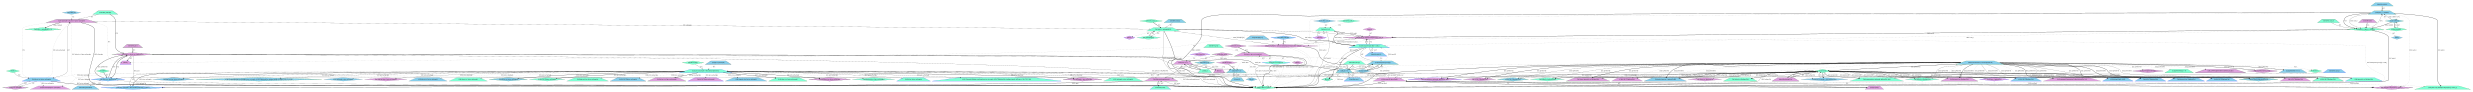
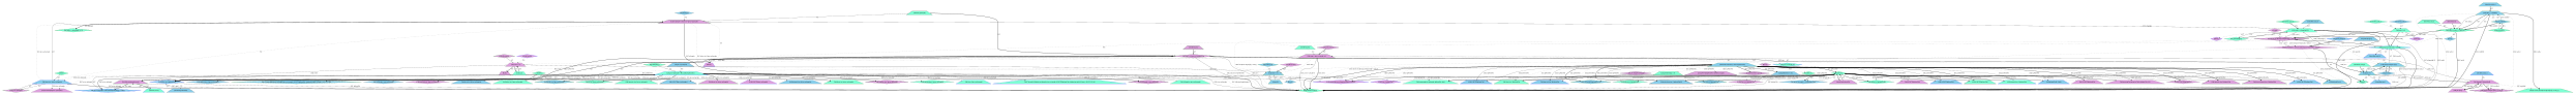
  digraph {
    fontname=Ubuntu
    node [color=gray40 fillcolor=skyblue fontname=Ubuntu shape=trapezium style=filled]
    edge [arrowhead=onormal fontname=Ubuntu style=dotted]
    n1 [fillcolor=aquamarine label="(Call,iadd_l = pSample[j*2])"]
    n2 [color=black fillcolor=plum label="(Call,(short int) (bswapLE16(psrc[0]) + iadd_l))" shape=diamond]
-   n3 [color=blue fillcolor=aquamarine label="(Call,bswapLE16(psrc[0]) + iadd_l)"]
+   n3 [color=blue fillcolor=aquamarine label="(Call,bswapLE16(psrc[0]) + iadd_l)" shape=diamond]
    n4 [color=blue fillcolor=plum label="(Block,)" shape=diamond]
    n5 [color=darkgreen fillcolor=aquamarine label="(MethodReturn,UINT)" shape=diamond]
    n6 [fillcolor=aquamarine label="(Call,pSample[j*2])" shape=diamond]
    n7 [fillcolor=plum label="(Call,pSample[j*2] = (short int) (bswapLE16(psrc[0]) + iadd_l))" shape=diamond]
    n8 [color=blue label="(Identifier,iadd_l)"]
    n9 [color=darkgreen fillcolor=plum label="(Call,*pSample = (short int *)pIns->pSample)"]
    n10 [color=blue label="(Call,(short int *)pIns->pSample)"]
    n11 [color=darkgreen fillcolor=aquamarine label="(Call,iadd_r = pSample[j*2+1])" shape=diamond]
    n12 [color=blue fillcolor=plum label="(Block,)"]
    n13 [color=darkgreen fillcolor=plum label="(Call,pIns->pSample)" shape=diamond]
    n14 [fillcolor=plum label="(Call,FreeSample(pIns->pSample))"]
    n15 [color=blue fillcolor=aquamarine label="(Call,pIns->pSample = AllocateSample(mem))"]
    n16 [color=darkgreen fillcolor=plum label="(Call,AllocateSample(mem))"]
    n17 [label="(Call,(signed char *)pIns->pSample)"]
    n18 [color=darkgreen fillcolor=aquamarine label="(Call,(short int *)pIns->pSample)"]
    n19 [color=black fillcolor=plum label="(Call,(signed char *)pIns->pSample)" shape=diamond]
    n20 [fillcolor=aquamarine label="(Call,(signed short *)pIns->pSample)" shape=diamond]
    n21 [color=blue fillcolor=plum label="(Call,memcpy(pIns->pSample, lpMemFile, len))" shape=diamond]
    n22 [color=blue fillcolor=aquamarine label="(Call,(char *)pIns->pSample)"]
    n23 [fillcolor=aquamarine label="(Call,memcpy(pIns->pSample, lpMemFile, len))"]
    n24 [color=blue fillcolor=aquamarine label="(Call,ITUnpack16Bit(pIns->pSample, pIns->nLength, (LPBYTE)lpMemFile, dwMemLength, (nFlags == RS_IT21516)))"]
    n25 [color=blue label="(Call,(pIns->pSample = AllocateSample(mem)) == NULL)" shape=diamond]
    n26 [color=black fillcolor=plum label="(Call,*pSample = pIns->pSample)" shape=diamond]
    n27 [fillcolor=aquamarine label="(Call,*pSample = pIns->pSample)"]
    n28 [label="(Call,(signed char *)pIns->pSample)" shape=diamond]
    n29 [color=darkgreen label="(Call,ITUnpack8Bit(pIns->pSample, pIns->nLength, (LPBYTE)lpMemFile, dwMemLength, (nFlags == RS_IT2158)))" shape=diamond]
    n30 [label="(Call,*pSample = pIns->pSample)" shape=diamond]
    n31 [fillcolor=plum label="(Call,(signed short *)pIns->pSample)" shape=diamond]
    n32 [label="(Call,(short int *)pIns->pSample)"]
    n33 [fillcolor=aquamarine label="(Call,(short int *)pIns->pSample)"]
    n34 [color=darkgreen label="(Call,(short int *)pIns->pSample)" shape=diamond]
    n35 [fillcolor=aquamarine label="(Call,(LPBYTE)pIns->pSample)" shape=diamond]
    n36 [fillcolor=aquamarine label="(Call,(signed char *)pIns->pSample)"]
    n37 [color=black label="(Call,(LPBYTE)pIns->pSample)"]
    n38 [color=darkgreen fillcolor=plum label="(Call,(short int *)pIns->pSample)"]
    n39 [color=blue fillcolor=plum label="(Call,(LPBYTE)pIns->pSample)"]
    n40 [color=blue fillcolor=aquamarine label="(Identifier,mem)"]
    n41 [fillcolor=plum label="(Call,mem *= 2)"]
    n42 [color=darkgreen label="(Call,mem *= 2)"]
    n43 [fillcolor=aquamarine label="(Literal,2)"]
    n44 [color=black fillcolor=plum label="(Block,)"]
    n45 [color=darkgreen label="(Literal,2)"]
    n46 [label="(Block,)" shape=diamond]
    n47 [color=darkgreen fillcolor=plum label="(Call,mem = pIns->nLength+6)"]
    n48 [color=blue fillcolor=aquamarine label="(Call,pIns->nLength+6)" shape=diamond]
    n49 [fillcolor=plum label="(Block,)" shape=diamond]
    n50 [color=black fillcolor=aquamarine label="(Block,)" shape=diamond]
    n51 [color=darkgreen label="(Call,bswapLE16(psrc[0]))"]
    n52 [color=darkgreen label="(Call,psrc++)"]
    n53 [label="(Call,psrc[0])" shape=diamond]
    n54 [fillcolor=plum label="(Call,bswapLE16(psrc[len]))"]
    n55 [color=blue label="(Identifier,psrc)"]
    n56 [color=darkgreen fillcolor=plum label="(Call,*psrc = (short int *)lpMemFile)" shape=diamond]
    n57 [color=blue label="(Call,(short int *)lpMemFile)" shape=diamond]
    n58 [color=black label="(Identifier,lpMemFile)"]
    n59 [fillcolor=plum label="(Call,psrc[len])"]
    n60 [color=darkgreen fillcolor=aquamarine label="(Call,(short int) (bswapLE16(psrc[len]) + iadd_r))"]
    n61 [color=black fillcolor=plum label="(Call,bswapLE16(psrc[len]) + iadd_r)" shape=diamond]
    n62 [color=darkgreen fillcolor=aquamarine label="(Call,!mem)" shape=diamond]
    n63 [color=darkgreen fillcolor=plum label="(Call,(const signed char *)lpMemFile)"]
    n64 [color=darkgreen label="(Call,(LPBYTE)lpMemFile)" shape=diamond]
    n65 [fillcolor=aquamarine label="(Call,delta8 += lpMemFile[j])" shape=diamond]
    n66 [fillcolor=plum label="(Call,(LPBYTE)lpMemFile)"]
    n67 [fillcolor=plum label="(Call,memcpy(CompressionTable, lpMemFile, 16))"]
    n68 [color=black label="(Call,packcharacter = lpMemFile[8])"]
    n69 [fillcolor=plum label="(Call,(short int *)lpMemFile)" shape=diamond]
+   n70 [color=darkgreen label="(Call,lpMemFile+4)"]
    n71 [color=blue label="(Call,lpMemFile[j] - 0x80)"]
    n72 [color=blue label="(Call,(LPBYTE)lpMemFile)"]
    n73 [color=blue label="(Call,(LPBYTE)lpMemFile)"]
    n74 [fillcolor=plum label="(Call,(LPBYTE)lpMemFile)"]
    n75 [color=black fillcolor=plum label="(Identifier,lpMemFile)"]
    n76 [color=black fillcolor=plum label="(Call,(signed char *)lpMemFile)"]
    n77 [color=blue fillcolor=plum label="(Call,*psrc = lpMemFile)" shape=diamond]
    n78 [color=blue label="(Call,(LPBYTE)lpMemFile)"]
    n79 [color=black fillcolor=aquamarine label="(Call,(LPBYTE)lpMemFile)"]
    n80 [color=blue fillcolor=aquamarine label="(Call,(signed char *)lpMemFile)"]
    n81 [color=darkgreen fillcolor=aquamarine label="(Call,(short int *)lpMemFile)"]
    n82 [color=blue label="(Call,(signed char *)lpMemFile)"]
    n83 [color=darkgreen label="(Call,(LPDWORD)(lpMemFile+4))" shape=diamond]
    n84 [label="(Call,(pIns->nLength < 4) || (!lpMemFile))" shape=diamond]
    n85 [fillcolor=aquamarine label="(Call,(short int *)lpMemFile)" shape=diamond]
    n86 [fillcolor=plum label="(Call,(LPCBYTE)lpMemFile)" shape=diamond]
    n87 [color=darkgreen label="(MethodParameterIn,LPCSTR lpMemFile)"]
    n88 [color=black fillcolor=plum label="(Call,(BYTE)lpMemFile[j])" shape=diamond]
    n89 [color=darkgreen fillcolor=aquamarine label="(Call,lpMemFile[j] >> 4)"]
    n90 [color=black fillcolor=plum label="(Call,(LPBYTE)(lpMemFile+dwMemLength))"]
    n91 [color=black fillcolor=plum label="(Call,lpMemFile+signed)" shape=diamond]
    n92 [label="(Call,lpMemFile += 16)"]
    1000101 [color=darkgreen fillcolor=aquamarine shape=diamond]
    n94 [fillcolor=aquamarine label="(Call,iadd_l = 0)"]
    n95 [color=blue fillcolor=plum label="(Literal,0)" shape=diamond]
    n96 [color=darkgreen fillcolor=aquamarine label="(Call,iadd_l = iadd_r = -0x8000)" shape=diamond]
    n97 [color=darkgreen label="(Call,iadd_r = -0x8000)"]
    n98 [label="(Block,)" shape=diamond]
    n99 [color=darkgreen label="(Call,-0x8000)" shape=diamond]
    n100 [color=darkgreen fillcolor=aquamarine label="(Literal,0x8000)" shape=diamond]
    n101 [label="(Identifier,iadd_l)" shape=diamond]
    n102 [color=darkgreen label="(Identifier,pIns)" shape=diamond]
    n103 [color=darkgreen fillcolor=plum label="(Identifier,mem)" shape=diamond]
    n104 [color=darkgreen label="(Identifier,iadd_r)"]
    n105 [fillcolor=aquamarine label="(Identifier,pIns)"]
    n106 [color=blue fillcolor=plum label="(Identifier,pIns)" shape=diamond]
    n107 [color=darkgreen label="(Identifier,iadd_l)"]
    n108 [color=blue label="(Identifier,iadd_r)"]
    n109 [color=black label="(Call,pSample[j*2])"]
    n110 [color=black fillcolor=aquamarine label="(Identifier,iadd_l)"]
    n111 [fillcolor=aquamarine label="(Identifier,iadd_r)" shape=diamond]
    n112 [color=black fillcolor=plum label="(Identifier,mem)" shape=diamond]
    n113 [color=darkgreen fillcolor=aquamarine label="(Identifier,NULL)" shape=diamond]
    n114 [fillcolor=aquamarine label="(Identifier,nFlags)"]
    n115 [fillcolor=plum label="(Identifier,mem)" shape=diamond]
    n116 [color=darkgreen fillcolor=plum label="(Identifier,len)"]
    n117 [label="(Identifier,len)" shape=diamond]
    n118 [color=darkgreen fillcolor=aquamarine label="(Identifier,iadd_r)" shape=diamond]
    n119 [color=black fillcolor=aquamarine label="(Identifier,pSample)"]
    n120 [color=darkgreen fillcolor=plum label="(Identifier,psrc)"]
    n121 [color=blue label="(Identifier,pSample)" shape=diamond]
    n122 [color=black label="(Call,pIns->pSample)"]
    1000851 [color=darkgreen fillcolor=aquamarine shape=diamond]
    1000880 [fillcolor=plum shape=diamond]
    1000845 [color=darkgreen fillcolor=aquamarine shape=diamond]
    n1 -> n2 [label="DDG: iadd_l" style=solid]
    n1 -> n3 [label="DDG: iadd_l" style=bold]
    n1 -> n4 [arrowhead=tee label="AST: "]
    n1 -> n5 [label="DDG: iadd_l" style=bold]
    n1 -> n5 [arrowhead=tee label="DDG: pSample[j*2]" style=solid]
    n1 -> n6 [arrowhead=tee label="CFG: " style=solid]
    n2 -> n3 [label="CFG: " style=solid]
    n2 -> n5 [label="DDG: bswapLE16(psrc[0]) + iadd_l"]
    n2 -> n7 [label="AST: " style=solid]
    n2 -> n7 [arrowhead=tee label="DDG: bswapLE16(psrc[0]) + iadd_l"]
    n3 -> n2 [label="AST: " style=bold]
    n3 -> n5 [label="DDG: iadd_l" style=bold]
    n3 -> n5 [arrowhead=tee label="DDG: bswapLE16(psrc[0])" style=solid]
    n3 -> n8 [arrowhead=tee label="CFG: " style=solid]
    n6 -> n1 [label="AST: " style=bold]
    n7 -> n1 [label="DDG: pSample[j*2]" style=solid]
    n7 -> n2 [label="CFG: "]
    n7 -> n5 [label="DDG: pSample[j*2]"]
    n7 -> n5 [label="DDG: (short int) (bswapLE16(psrc[0]) + iadd_l)"]
    n7 -> n50 [arrowhead=tee label="AST: " style=bold]
    n8 -> n3 [label="AST: "]
    n8 -> n51 [label="CFG: "]
    n9 -> n1 [label="DDG: pSample" style=solid]
    n9 -> n5 [label="DDG: pSample" style=bold]
    n9 -> n5 [label="DDG: (short int *)pIns->pSample"]
    n9 -> n10 [label="CFG: "]
    n9 -> n11 [arrowhead=tee label="DDG: pSample" style=bold]
    n9 -> n12 [arrowhead=tee label="AST: "]
    n10 -> n5 [label="DDG: pIns->pSample" style=bold]
    n10 -> n9 [arrowhead=tee label="AST: " style=solid]
    n10 -> n9 [arrowhead=tee label="DDG: pIns->pSample"]
    n10 -> n13 [label="CFG: " style=solid]
    n10 -> n14 [arrowhead=tee label="DDG: pIns->pSample"]
    n13 -> n10 [label="AST: " style=solid]
    n15 -> n5 [arrowhead=tee label="DDG: AllocateSample(mem)"]
    n15 -> n5 [label="DDG: pIns->pSample" style=solid]
    n15 -> n10 [arrowhead=tee label="DDG: pIns->pSample"]
    n15 -> n14 [arrowhead=tee label="DDG: pIns->pSample"]
    n15 -> n16 [label="CFG: "]
    n15 -> n17 [arrowhead=tee label="DDG: pIns->pSample"]
    n15 -> n18 [arrowhead=tee label="DDG: pIns->pSample" style=bold]
    n15 -> n19 [arrowhead=tee label="DDG: pIns->pSample" style=bold]
    n15 -> n20 [arrowhead=tee label="DDG: pIns->pSample"]
    n15 -> n21 [label="DDG: pIns->pSample" style=solid]
    n15 -> n22 [label="DDG: pIns->pSample" style=solid]
    n15 -> n23 [arrowhead=tee label="DDG: pIns->pSample"]
    n15 -> n24 [arrowhead=tee label="DDG: pIns->pSample" style=solid]
    n15 -> n25 [label="AST: " style=solid]
    n15 -> n25 [label="DDG: pIns->pSample" style=bold]
    n15 -> n26 [arrowhead=tee label="DDG: pIns->pSample" style=bold]
    n15 -> n27 [label="DDG: pIns->pSample" style=solid]
    n15 -> n28 [arrowhead=tee label="DDG: pIns->pSample" style=solid]
    n15 -> n29 [arrowhead=tee label="DDG: pIns->pSample" style=solid]
    n15 -> n30 [label="DDG: pIns->pSample"]
    n15 -> n31 [arrowhead=tee label="DDG: pIns->pSample" style=solid]
    n15 -> n32 [label="DDG: pIns->pSample"]
    n15 -> n33 [label="DDG: pIns->pSample"]
    n15 -> n34 [label="DDG: pIns->pSample" style=bold]
    n15 -> n35 [label="DDG: pIns->pSample" style=bold]
    n15 -> n36 [label="DDG: pIns->pSample"]
    n15 -> n37 [arrowhead=tee label="DDG: pIns->pSample"]
    n15 -> n38 [label="DDG: pIns->pSample" style=bold]
    n15 -> n39 [arrowhead=tee label="DDG: pIns->pSample"]
    n16 -> n5 [label="DDG: mem" style=solid]
    n16 -> n15 [label="AST: "]
    n16 -> n15 [label="DDG: mem" style=solid]
    n16 -> n25 [arrowhead=tee label="DDG: mem" style=bold]
    n16 -> n40 [arrowhead=tee label="CFG: " style=bold]
    n40 -> n16 [arrowhead=tee label="AST: "]
    n41 -> n16 [label="DDG: mem" style=solid]
    n41 -> n42 [arrowhead=tee label="DDG: mem" style=solid]
    n41 -> n43 [label="CFG: " style=bold]
    n41 -> n44 [arrowhead=tee label="AST: " style=bold]
    n42 -> n16 [label="DDG: mem" style=solid]
    n42 -> n45 [label="CFG: " style=solid]
    n42 -> n46 [label="AST: "]
    n43 -> n41 [arrowhead=tee label="AST: " style=bold]
    n45 -> n42 [label="AST: " style=solid]
    n47 -> n5 [arrowhead=tee label="DDG: pIns->nLength+6" style=solid]
    n47 -> n5 [arrowhead=tee label="DDG: mem" style=bold]
    n47 -> n16 [label="DDG: mem"]
    n47 -> n41 [label="DDG: mem"]
    n47 -> n42 [arrowhead=tee label="DDG: mem"]
    n47 -> n48 [label="CFG: "]
    n47 -> n49 [label="AST: "]
    n48 -> n47 [arrowhead=tee label="AST: "]
    n51 -> n2 [arrowhead=tee label="DDG: psrc[0]"]
    n51 -> n3 [label="AST: " style=solid]
    n51 -> n3 [label="DDG: psrc[0]"]
    n51 -> n5 [label="DDG: psrc[0]"]
    n51 -> n52 [arrowhead=tee label="DDG: psrc[0]" style=solid]
    n51 -> n53 [label="CFG: " style=bold]
    n52 -> n5 [label="DDG: psrc"]
    n52 -> n50 [arrowhead=tee label="AST: "]
    n52 -> n51 [arrowhead=tee label="DDG: psrc" style=bold]
    n52 -> n54 [label="DDG: psrc" style=solid]
    n52 -> n55 [label="CFG: "]
    n53 -> n51 [label="AST: " style=bold]
    n54 -> n5 [label="DDG: psrc[len]" style=bold]
    n54 -> n52 [label="DDG: psrc[len]" style=solid]
    n54 -> n59 [arrowhead=tee label="CFG: " style=bold]
    n54 -> n60 [label="DDG: psrc[len]"]
    n54 -> n61 [arrowhead=tee label="AST: " style=bold]
    n54 -> n61 [arrowhead=tee label="DDG: psrc[len]"]
    n55 -> n52 [arrowhead=tee label="AST: " style=solid]
    n56 -> n5 [arrowhead=tee label="DDG: psrc" style=solid]
    n56 -> n5 [label="DDG: (short int *)lpMemFile" style=solid]
    n56 -> n12 [label="AST: " style=bold]
    n56 -> n51 [label="DDG: psrc"]
    n56 -> n52 [label="DDG: psrc" style=bold]
    n56 -> n54 [label="DDG: psrc" style=solid]
    n56 -> n57 [arrowhead=tee label="CFG: " style=bold]
    n57 -> n5 [arrowhead=tee label="DDG: lpMemFile" style=solid]
    n57 -> n56 [arrowhead=tee label="AST: " style=bold]
    n57 -> n56 [label="DDG: lpMemFile" style=bold]
    n57 -> n58 [label="CFG: "]
    n58 -> n57 [label="AST: "]
    n59 -> n54 [arrowhead=tee label="AST: " style=bold]
    n62 -> n5 [arrowhead=tee label="DDG: lpMemFile" style=solid]
    n62 -> n21 [arrowhead=tee label="DDG: lpMemFile" style=bold]
    n62 -> n23 [arrowhead=tee label="DDG: lpMemFile" style=bold]
    n62 -> n57 [label="DDG: lpMemFile" style=solid]
    n62 -> n63 [label="DDG: lpMemFile" style=bold]
    n62 -> n64 [label="DDG: lpMemFile" style=solid]
    n62 -> n65 [arrowhead=tee label="DDG: lpMemFile" style=bold]
    n62 -> n66 [arrowhead=tee label="DDG: lpMemFile"]
    n62 -> n67 [label="DDG: lpMemFile" style=bold]
    n62 -> n68 [label="DDG: lpMemFile" style=bold]
    n62 -> n69 [label="DDG: lpMemFile"]
+   n62 -> n70 [arrowhead=tee label="DDG: lpMemFile"]
    n62 -> n71 [label="DDG: lpMemFile" style=bold]
    n62 -> n72 [arrowhead=tee label="DDG: lpMemFile" style=solid]
    n62 -> n73 [label="DDG: lpMemFile" style=bold]
    n62 -> n74 [label="DDG: lpMemFile"]
    n62 -> n75 [label="CFG: " style=bold]
    n62 -> n76 [arrowhead=tee label="DDG: lpMemFile" style=solid]
    n62 -> n77 [label="DDG: lpMemFile" style=solid]
    n62 -> n78 [arrowhead=tee label="DDG: lpMemFile" style=solid]
    n62 -> n79 [label="DDG: lpMemFile" style=bold]
    n62 -> n80 [label="DDG: lpMemFile" style=bold]
    n62 -> n81 [label="DDG: lpMemFile" style=bold]
    n62 -> n82 [arrowhead=tee label="DDG: lpMemFile"]
    n62 -> n83 [arrowhead=tee label="DDG: lpMemFile"]
    n62 -> n84 [arrowhead=tee label="AST: " style=bold]
    n62 -> n84 [arrowhead=tee label="DDG: lpMemFile"]
    n62 -> n85 [arrowhead=tee label="DDG: lpMemFile"]
    n62 -> n86 [arrowhead=tee label="DDG: lpMemFile" style=solid]
    n75 -> n62 [arrowhead=tee label="AST: " style=bold]
    n84 -> n62 [arrowhead=tee label="CFG: " style=solid]
    n87 -> n5 [arrowhead=tee label="DDG: lpMemFile" style=bold]
    n87 -> n21 [arrowhead=tee label="DDG: lpMemFile" style=bold]
    n87 -> n23 [label="DDG: lpMemFile" style=solid]
    n87 -> n57 [label="DDG: lpMemFile"]
    n87 -> n62 [arrowhead=tee label="DDG: lpMemFile" style=bold]
    n87 -> n63 [arrowhead=tee label="DDG: lpMemFile" style=bold]
    n87 -> n64 [arrowhead=tee label="DDG: lpMemFile" style=solid]
    n87 -> n65 [label="DDG: lpMemFile" style=solid]
    n87 -> n66 [label="DDG: lpMemFile"]
    n87 -> n67 [arrowhead=tee label="DDG: lpMemFile" style=solid]
    n87 -> n68 [arrowhead=tee label="DDG: lpMemFile" style=bold]
    n87 -> n69 [label="DDG: lpMemFile"]
+   n87 -> n70 [label="DDG: lpMemFile" style=bold]
    n87 -> n71 [arrowhead=tee label="DDG: lpMemFile"]
    n87 -> n72 [arrowhead=tee label="DDG: lpMemFile" style=bold]
    n87 -> n73 [arrowhead=tee label="DDG: lpMemFile" style=solid]
    n87 -> n74 [label="DDG: lpMemFile" style=bold]
    n87 -> n76 [arrowhead=tee label="DDG: lpMemFile" style=bold]
    n87 -> n77 [label="DDG: lpMemFile"]
    n87 -> n78 [label="DDG: lpMemFile" style=solid]
    n87 -> n79 [label="DDG: lpMemFile" style=bold]
    n87 -> n80 [label="DDG: lpMemFile" style=solid]
    n87 -> n81 [arrowhead=tee label="DDG: lpMemFile"]
    n87 -> n82 [arrowhead=tee label="DDG: lpMemFile" style=solid]
    n87 -> n83 [label="DDG: lpMemFile" style=bold]
    n87 -> n85 [label="DDG: lpMemFile"]
    n87 -> n86 [label="DDG: lpMemFile" style=bold]
    n87 -> n88 [label="DDG: lpMemFile"]
    n87 -> n89 [label="DDG: lpMemFile"]
    n87 -> n90 [arrowhead=tee label="DDG: lpMemFile"]
    n87 -> n91 [label="DDG: lpMemFile" style=bold]
    n87 -> n92 [arrowhead=tee label="DDG: lpMemFile" style=bold]
    n87 -> 1000101 [arrowhead=tee label="AST: "]
    n94 -> n2 [label="DDG: iadd_l" style=bold]
    n94 -> n3 [label="DDG: iadd_l" style=bold]
    n94 -> n5 [label="DDG: iadd_l" style=solid]
    n94 -> n12 [arrowhead=tee label="AST: "]
    n94 -> n95 [label="CFG: " style=solid]
    n95 -> n94 [label="AST: "]
    n96 -> n2 [arrowhead=tee label="DDG: iadd_l" style=bold]
    n96 -> n3 [label="DDG: iadd_l"]
    n96 -> n5 [arrowhead=tee label="DDG: iadd_l" style=bold]
    n96 -> n97 [arrowhead=tee label="CFG: " style=solid]
    n96 -> n98 [label="AST: "]
    n97 -> n5 [arrowhead=tee label="DDG: -0x8000" style=bold]
    n97 -> n5 [arrowhead=tee label="DDG: iadd_r"]
    n97 -> n60 [arrowhead=tee label="DDG: iadd_r" style=bold]
    n97 -> n61 [arrowhead=tee label="DDG: iadd_r"]
    n97 -> n96 [arrowhead=tee label="AST: " style=bold]
    n97 -> n96 [arrowhead=tee label="DDG: iadd_r" style=solid]
    n97 -> n99 [arrowhead=tee label="CFG: "]
    n99 -> n96 [label="DDG: 0x8000" style=bold]
    n99 -> n97 [label="AST: "]
    n99 -> n97 [arrowhead=tee label="DDG: 0x8000" style=solid]
    n99 -> n100 [label="CFG: " style=bold]
    n100 -> n99 [arrowhead=tee label="AST: " style=solid]
    n101 -> n94 [arrowhead=tee label="AST: "]
    n102 -> n42 [arrowhead=tee label="CFG: "]
    n103 -> n41 [label="AST: " style=solid]
    n104 -> n97 [label="AST: " style=bold]
    n105 -> n47 [label="CFG: "]
    n106 -> n41 [arrowhead=tee label="CFG: "]
    n107 -> n1 [label="AST: " style=solid]
    n108 -> n54 [label="CFG: " style=solid]
    n109 -> n7 [arrowhead=tee label="AST: "]
    n110 -> n96 [arrowhead=tee label="AST: " style=solid]
    n111 -> n94 [arrowhead=tee label="CFG: "]
    n112 -> n47 [label="AST: " style=bold]
    n113 -> n15 [label="CFG: " style=solid]
    n114 -> n52 [arrowhead=tee label="CFG: " style=bold]
    n115 -> n42 [label="AST: " style=bold]
    n116 -> n96 [arrowhead=tee label="CFG: " style=bold]
    n117 -> n9 [arrowhead=tee label="CFG: "]
    n118 -> n1 [arrowhead=tee label="CFG: " style=bold]
    n119 -> n9 [label="AST: " style=solid]
    n119 -> n56 [label="CFG: " style=bold]
    n120 -> n56 [label="AST: " style=bold]
    n121 -> n7 [label="CFG: " style=bold]
    n122 -> n15 [arrowhead=tee label="AST: "]
    1000851 -> n10 [arrowhead=tee label="AST: " style=solid]
    1000880 -> n2 [label="AST: "]
    1000845 -> n57 [label="AST: " style=bold]
  }
